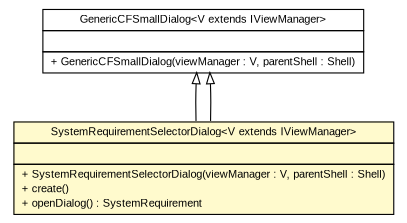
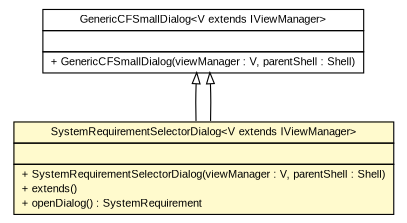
  digraph {
    nodesep=0.25
    ranksep=0.5
    node [fontcolor=black fontname=arial fontsize=10.0 shape=plaintext]
    edge [arrowtail=empty dir=back fontname=arial fontsize=10 headport=p labelfontname=arial labelfontsize=10 tailport=p]
    n1 [label=<<table title="gov.sandia.cf.parts.dialogs.GenericCFSmallDialog" border="0" cellborder="1" cellspacing="0" cellpadding="2" port="p" href="../../dialogs/GenericCFSmallDialog.html"> 		<tr><td><table border="0" cellspacing="0" cellpadding="1"> <tr><td align="center" balign="center"> GenericCFSmallDialog&lt;V extends IViewManager&gt; </td></tr> 		</table></td></tr> 		<tr><td><table border="0" cellspacing="0" cellpadding="1"> <tr><td align="left" balign="left">  </td></tr> 		</table></td></tr> 		<tr><td><table border="0" cellspacing="0" cellpadding="1"> <tr><td align="left" balign="left"> + GenericCFSmallDialog(viewManager : V, parentShell : Shell) </td></tr> 		</table></td></tr> 		</table>>]
-   n2 [label=<<table title="gov.sandia.cf.parts.ui.requirement.SystemRequirementSelectorDialog" border="0" cellborder="1" cellspacing="0" cellpadding="2" port="p" bgcolor="lemonChiffon" href="./SystemRequirementSelectorDialog.html"> 		<tr><td><table border="0" cellspacing="0" cellpadding="1"> <tr><td align="center" balign="center"> SystemRequirementSelectorDialog&lt;V extends IViewManager&gt; </td></tr> 		</table></td></tr> 		<tr><td><table border="0" cellspacing="0" cellpadding="1"> <tr><td align="left" balign="left">  </td></tr> 		</table></td></tr> 		<tr><td><table border="0" cellspacing="0" cellpadding="1"> <tr><td align="left" balign="left"> + SystemRequirementSelectorDialog(viewManager : V, parentShell : Shell) </td></tr> <tr><td align="left" balign="left"> + create() </td></tr> <tr><td align="left" balign="left"> + openDialog() : SystemRequirement </td></tr> 		</table></td></tr> 		</table>>]
+   n2 [label=<<table title="gov.sandia.cf.parts.ui.requirement.SystemRequirementSelectorDialog" border="0" cellborder="1" cellspacing="0" cellpadding="2" port="p" bgcolor="lemonChiffon" href="./SystemRequirementSelectorDialog.html"> 		<tr><td><table border="0" cellspacing="0" cellpadding="1"> <tr><td align="center" balign="center"> SystemRequirementSelectorDialog&lt;V extends IViewManager&gt; </td></tr> 		</table></td></tr> 		<tr><td><table border="0" cellspacing="0" cellpadding="1"> <tr><td align="left" balign="left">  </td></tr> 		</table></td></tr> 		<tr><td><table border="0" cellspacing="0" cellpadding="1"> <tr><td align="left" balign="left"> + SystemRequirementSelectorDialog(viewManager : V, parentShell : Shell) </td></tr> <tr><td align="left" balign="left"> + extends() </td></tr> <tr><td align="left" balign="left"> + openDialog() : SystemRequirement </td></tr> 		</table></td></tr> 		</table>>]
    n1 -> n2
    n1 -> n2
  }
